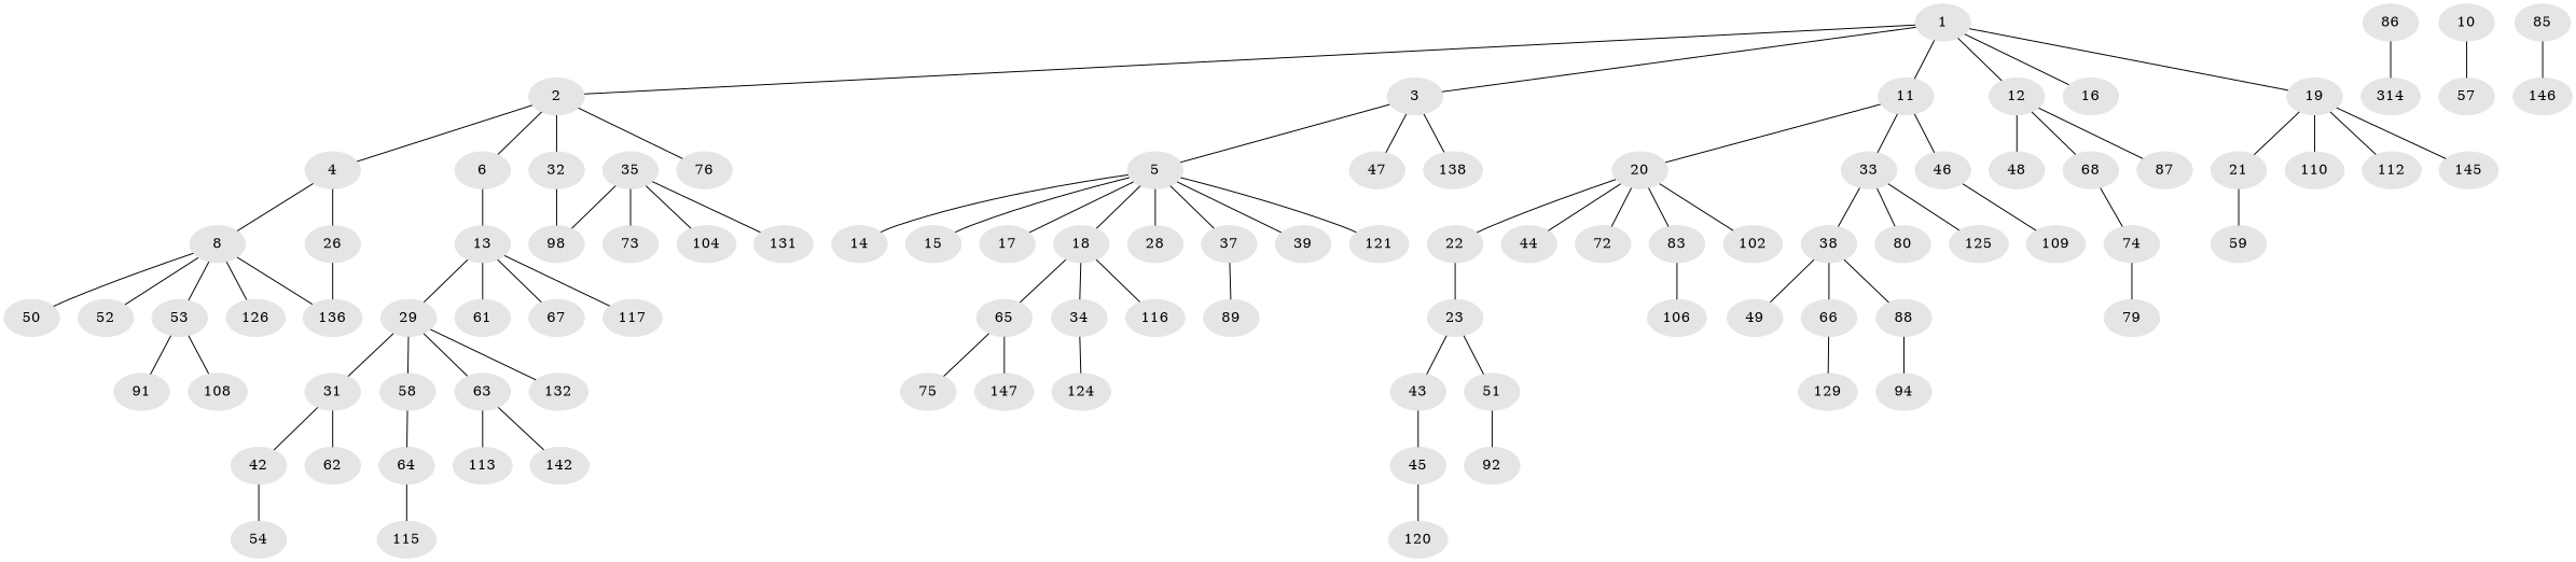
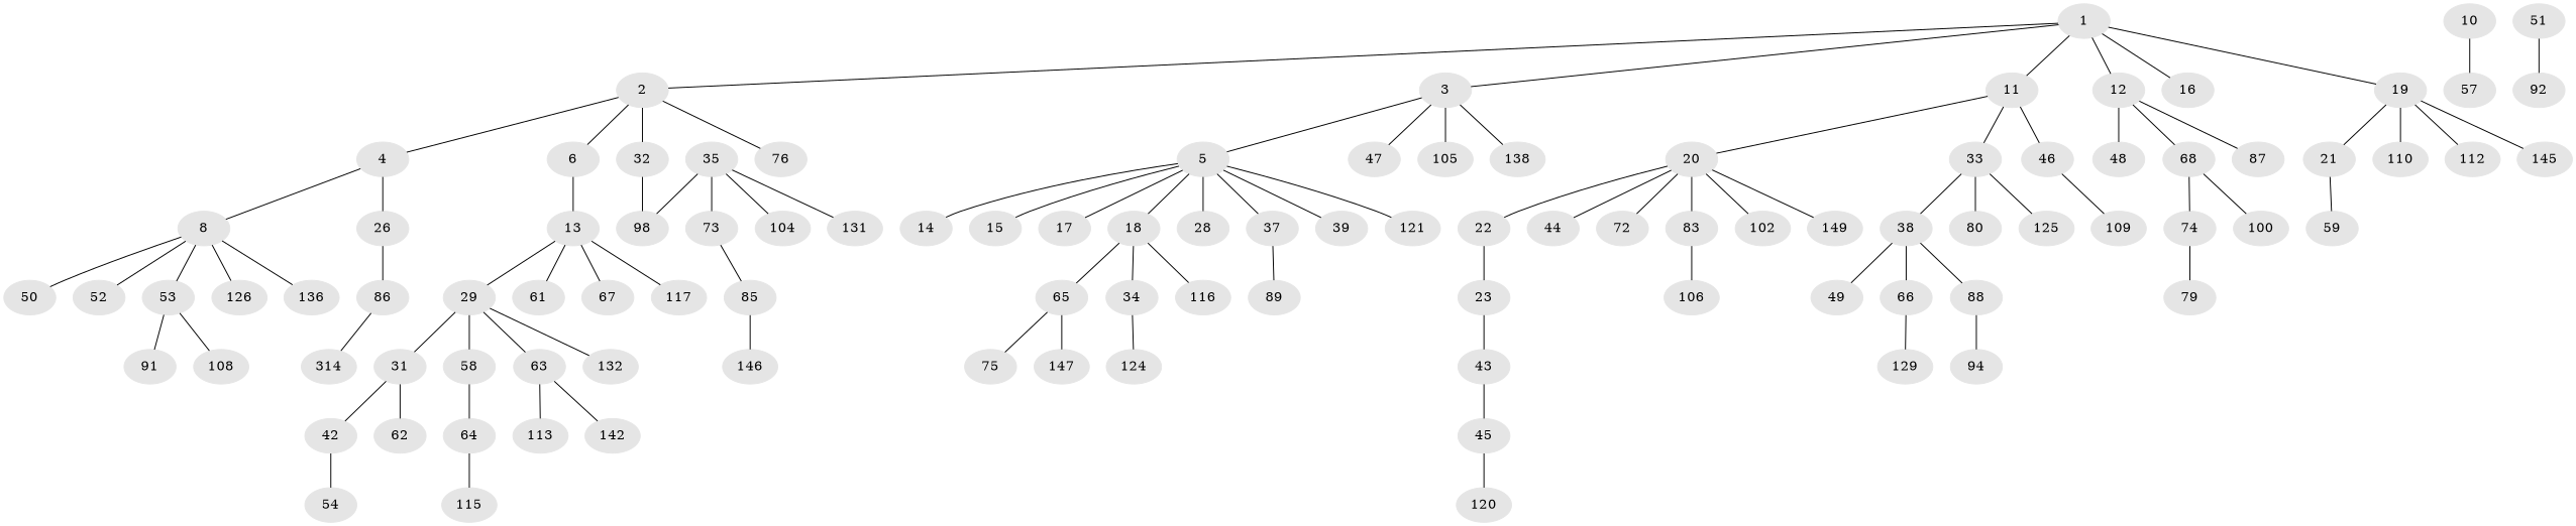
  graph {
    node [color=gray90 style=filled]
    1 [super="+41"]
    2 [super="+25"]
    3 [super="+96"]
    11 [super="+93"]
    12 [super="+133"]
    16
    19 [super="+95"]
    4
    6 [super="+74"]
    32
    76
    5 [super="+7"]
    47
+   105
    138
    20 [super="+27"]
    33 [super="+101"]
    46 [super="+79"]
    48
    68
    87 [super="+123"]
    21 [super="+34"]
    110
    112
    145
    8 [super="+9"]
    26
    13 [super="+55"]
    98
    14 [super="+36"]
    15
    17 [super="+90"]
    18 [super="+24"]
    28
    37
    39
    121
    50
    52
    53 [super="+99"]
    126
    136
    86 [super="+134"]
    65 [super="+107"]
    n45 [label=34]
    116
    89 [super="+127"]
    29 [super="+30"]
    61 [super="+103"]
    67 [super="+111"]
    117
    57 [super="+82"]
    10
    91
    108
    22
    44
    72
    83 [super="+130"]
    102
+   149
    38 [super="+40"]
    80 [super="+119"]
    125 [super="+128"]
    109
    n66 [label=74 super="+137"]
+   100
    31 [super="+78"]
    58 [super="+135"]
    63 [super="+81"]
    132 [super="+140"]
    75
    147
    124
    59 [super="+69"]
    23
    106
    43 [super="+60"]
    51 [super="+139"]
    45
    92 [super="+144"]
    n82 [label=314]
    42
    62
    64
    113
    142
    54
    35 [super="+56"]
    73
    104
    131
    49
    66 [super="+118"]
    88
    85 [super="+143"]
    129
    94 [super="+97"]
    120
    115 [super="+122"]
    n101 [label=79]
    146
    1 -- 2
    1 -- 3
    1 -- 11
    1 -- 12
    1 -- 16
    1 -- 19
    2 -- 4
    2 -- 6
    2 -- 32
    2 -- 76
    3 -- 5
    3 -- 47
+   3 -- 105
    3 -- 138
    11 -- 20
    11 -- 33
    11 -- 46
    12 -- 48
    12 -- 68
    12 -- 87
    19 -- 21
    19 -- 110
    19 -- 112
    19 -- 145
    4 -- 8
    4 -- 26
    6 -- 13
    32 -- 98
    5 -- 14
    5 -- 15
    5 -- 17
    5 -- 18
    5 -- 28
    5 -- 37
    5 -- 39
    5 -- 121
    20 -- 22
    20 -- 44
    20 -- 72
    20 -- 83
    20 -- 102
+   20 -- 149
    33 -- 38
    33 -- 80
    33 -- 125
    46 -- 109
    68 -- n66
+   68 -- 100
    21 -- 59
    8 -- 50
    8 -- 52
    8 -- 53
    8 -- 126
    8 -- 136
-   26 -- 136
+   26 -- 86
    13 -- 29
    13 -- 61
    13 -- 67
    13 -- 117
    18 -- 65
    18 -- n45
    18 -- 116
    37 -- 89
    53 -- 91
    53 -- 108
    86 -- n82
    65 -- 75
    65 -- 147
    n45 -- 124
    29 -- 31
    29 -- 58
    29 -- 63
    29 -- 132
    10 -- 57
    22 -- 23
    83 -- 106
    38 -- 49
    38 -- 66
    38 -- 88
    n66 -- n101
    31 -- 42
    31 -- 62
    58 -- 64
    63 -- 113
    63 -- 142
    23 -- 43
-   23 -- 51
    43 -- 45
    51 -- 92
    45 -- 120
    42 -- 54
    64 -- 115
    35 -- 98
    35 -- 73
    35 -- 104
    35 -- 131
+   73 -- 85
    66 -- 129
    88 -- 94
    85 -- 146
  }
